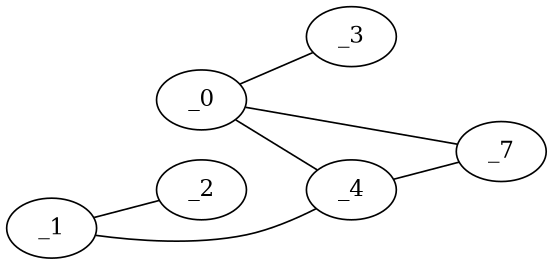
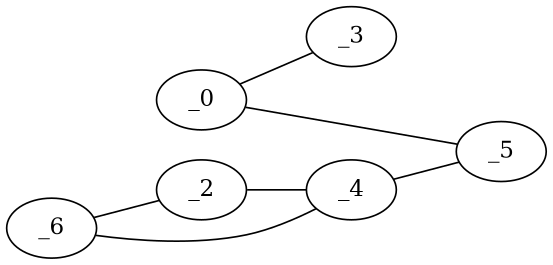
  graph {
    rankdir=LR
    _0 [x=2.2189 y=2.77904]
    _3 [x=0.73 y=2.73]
-   _5 [x=2.15743 y=1.56651 label=_7]
-   _1 [x=2.41325 y=0.256547]
+   _5 [x=2.15743 y=1.56651]
+   _1 [x=2.41325 y=0.256547 label=_6]
    _2 [x=0.489334 y=0.925642]
    _4 [x=0.388521 y=2.48536]
    _0 -- _3
    _0 -- _5
    _1 -- _2
    _1 -- _4
-   _0 -- _4
+   _2 -- _4
    _4 -- _5
  }
